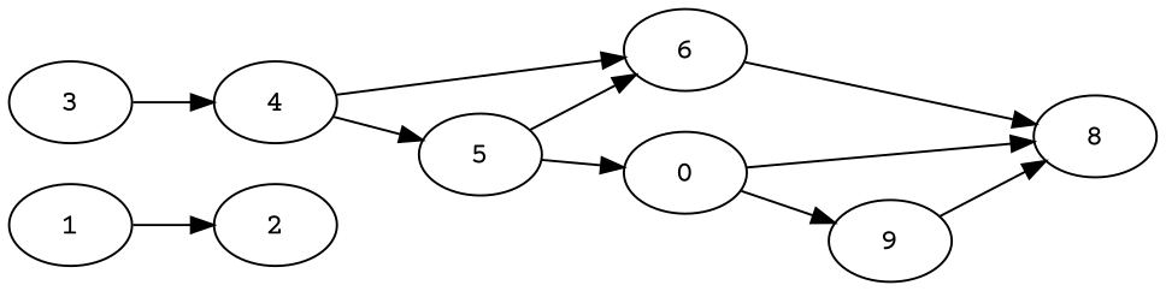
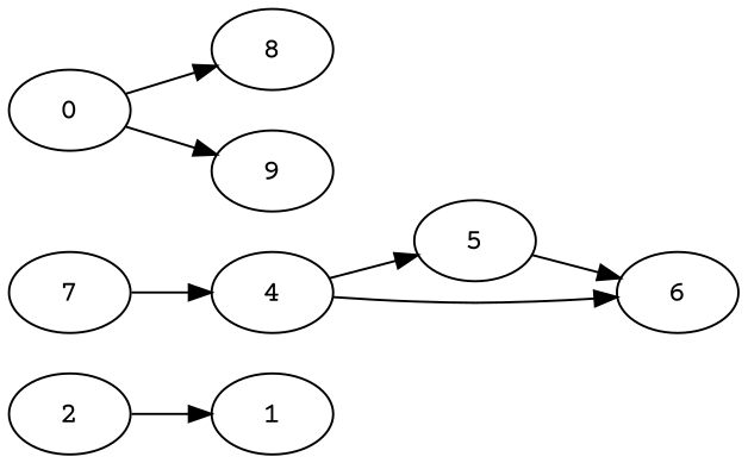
  digraph {
    fontname="Courier Prime"
    rankdir=LR
    node [fontname="Courier Prime"]
    edge [fontname="Courier Prime"]
    1
    2
-   3
+   3 [label=7]
    4
    5
    6
    n7 [label=0]
    8
    9
-   1 -> 2
+   2 -> 1
    3 -> 4
    4 -> 5
    4 -> 6
    5 -> 6
-   5 -> n7
-   6 -> 8
    n7 -> 8
    n7 -> 9
-   9 -> 8
  }
